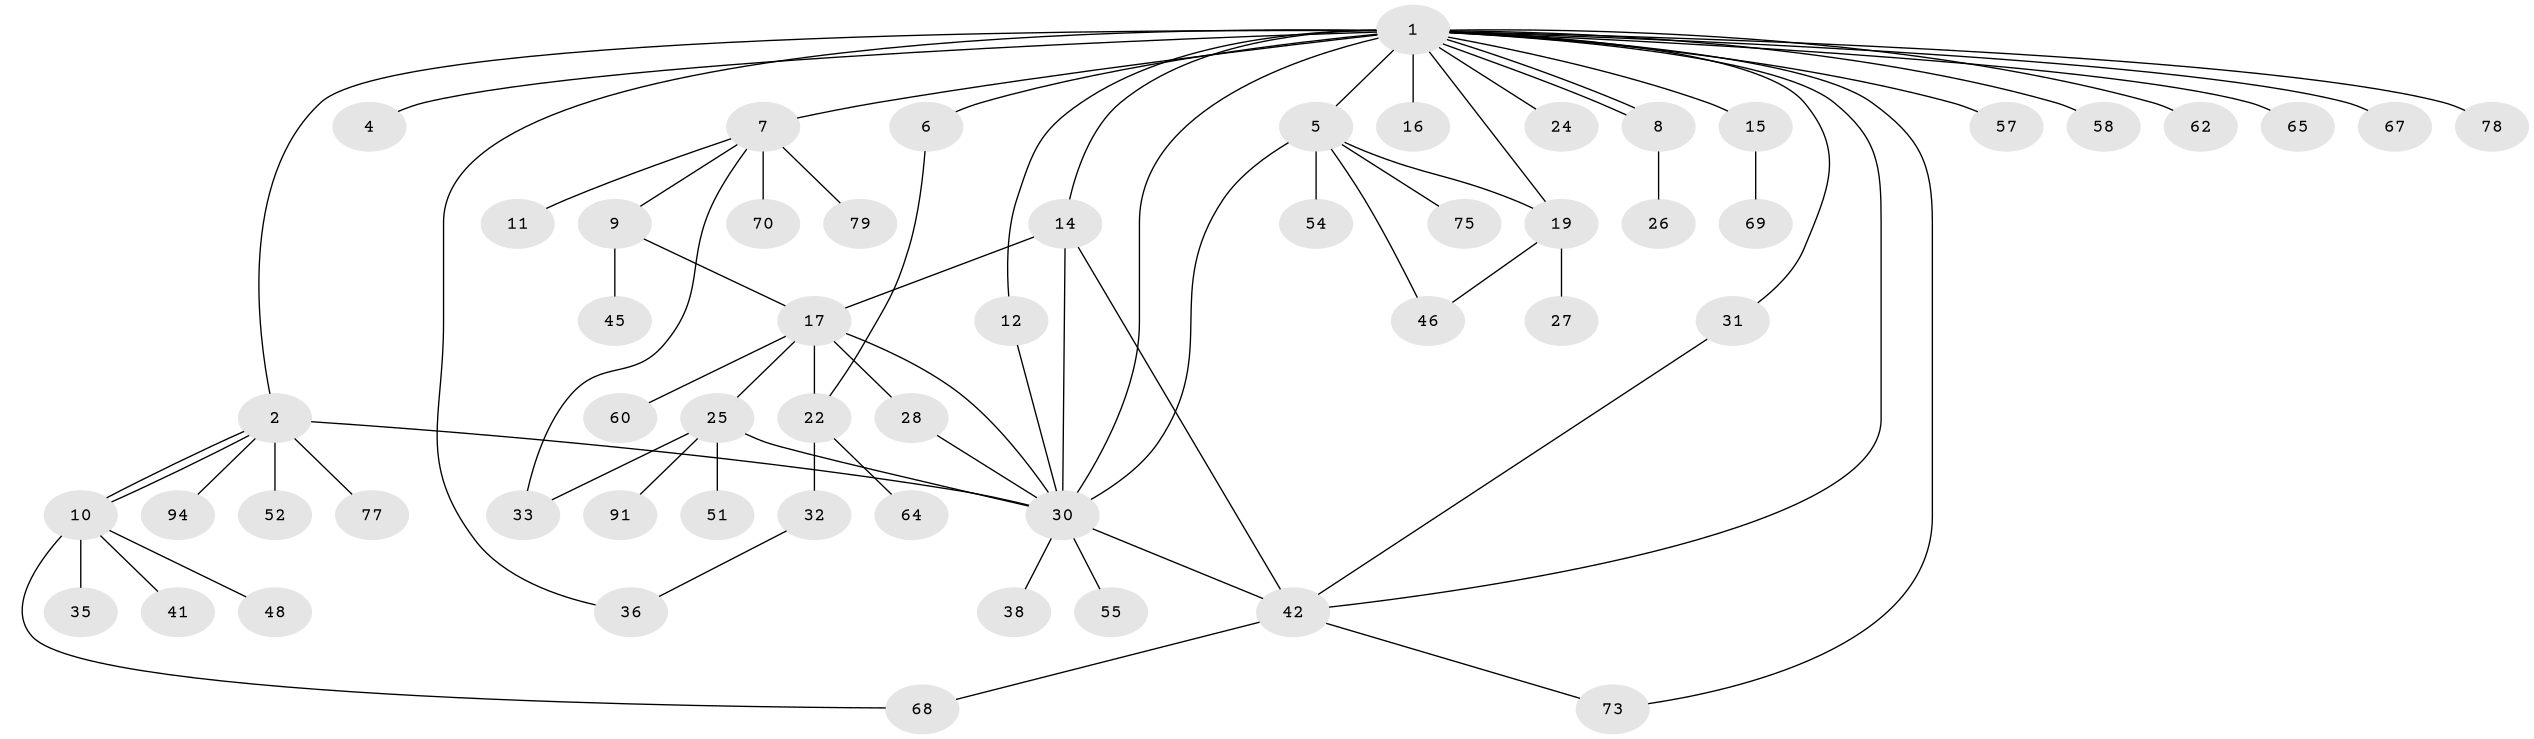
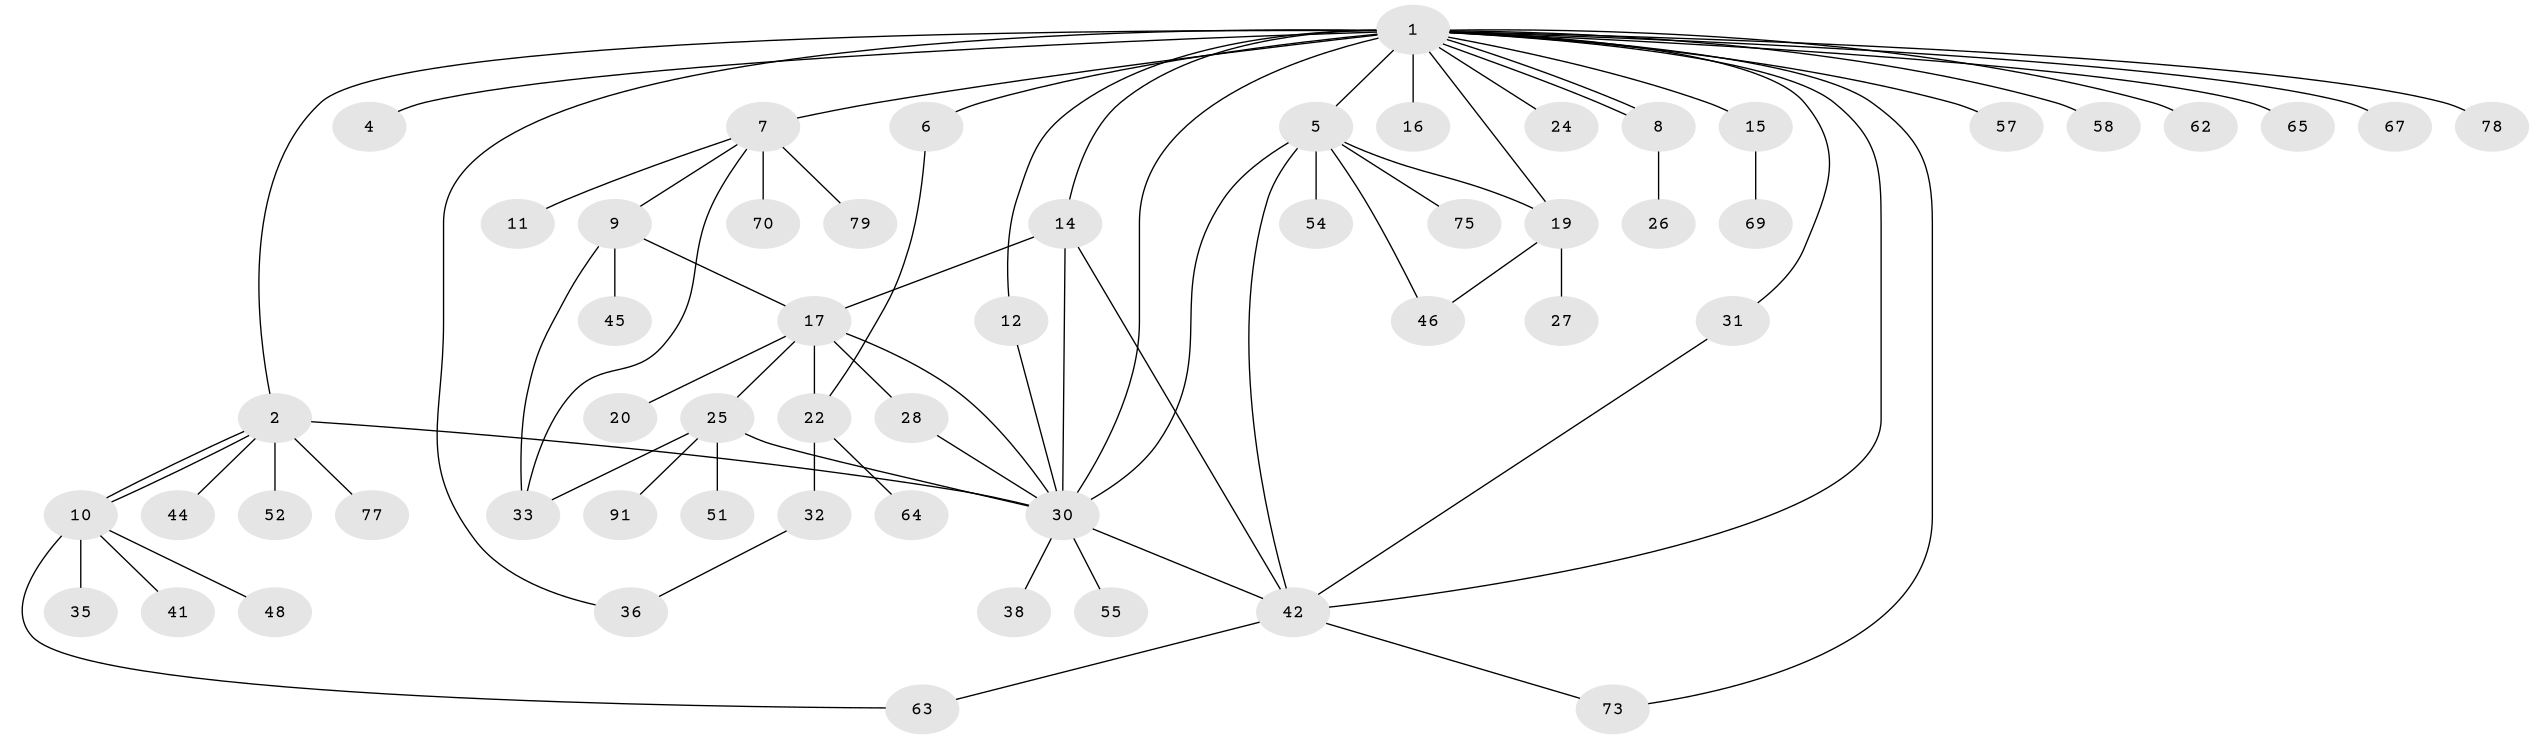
  graph {
    fontname="Courier Prime"
    node [color=gray90 fontname="Courier Prime" style=filled]
    edge [fontname="Courier Prime"]
    1 [super="+3"]
    2 [super="+29"]
    4
    5 [super="+37"]
    6
    7 [super="+13"]
    8 [super="+63"]
    12
    14 [super="+18"]
    15
    16
    19 [super="+21"]
    24
    31 [super="+76"]
    n15 [label=30 super="+49"]
    36 [super="+40"]
    42 [super="+59"]
    n18 [label=73]
    57 [super="+72"]
    58 [super="+66"]
    62
    65
    67
    78
    10 [super="+23"]
-   44 [label=94]
+   44
    52
    77
    46
    54
    75
    22 [super="+30"]
    9 [super="+47"]
    11
    33 [super="+53"]
    n36 [label=70]
    79
    26
    17 [super="+20"]
    69
    27
    38
    55
-   68
+   68 [label=63]
    35
    41
    48 [super="+70"]
    32 [super="+56"]
    64 [super="+73"]
    45
    25
    28 [super="+74"]
-   60
+   60 [label=20]
    51
    n55 [label=91]
    1 -- 2
    1 -- 4
    1 -- 5 [weight=3]
    1 -- 6 [weight=2]
    1 -- 7 [weight=2]
    1 -- 8
    1 -- 8
    1 -- 12
    1 -- 14
    1 -- 15
    1 -- 16
    1 -- 19
    1 -- 24
    1 -- 31
    1 -- n15 [weight=2]
    1 -- 36
    1 -- 42
    1 -- n18
    1 -- 57
    1 -- 58
    1 -- 62
    1 -- 65
    1 -- 67
    1 -- 78
    2 -- n15
    2 -- 10
    2 -- 10
    2 -- 44
    2 -- 52
    2 -- 77
    5 -- 19
    5 -- n15
+   5 -- 42
    5 -- 46
    5 -- 54
    5 -- 75
    6 -- 22
    7 -- 9
    7 -- 11
    7 -- 33
    7 -- n36
    7 -- 79
    8 -- 26
    12 -- n15
    14 -- n15
    14 -- 42
    14 -- 17
    15 -- 69
    19 -- 46
    19 -- 27
    31 -- 42
    n15 -- 42
    n15 -- 38
    n15 -- 55
    42 -- n18
    42 -- 68
    10 -- 68
    10 -- 35
    10 -- 41
    10 -- 48
    22 -- 32
    22 -- 64
+   9 -- 33
    9 -- 17
    9 -- 45
    17 -- n15
    17 -- 22
    17 -- 25
    17 -- 28
    17 -- 60
    32 -- 36
    25 -- n15
    25 -- 33
    25 -- 51
    25 -- n55
    28 -- n15
  }
